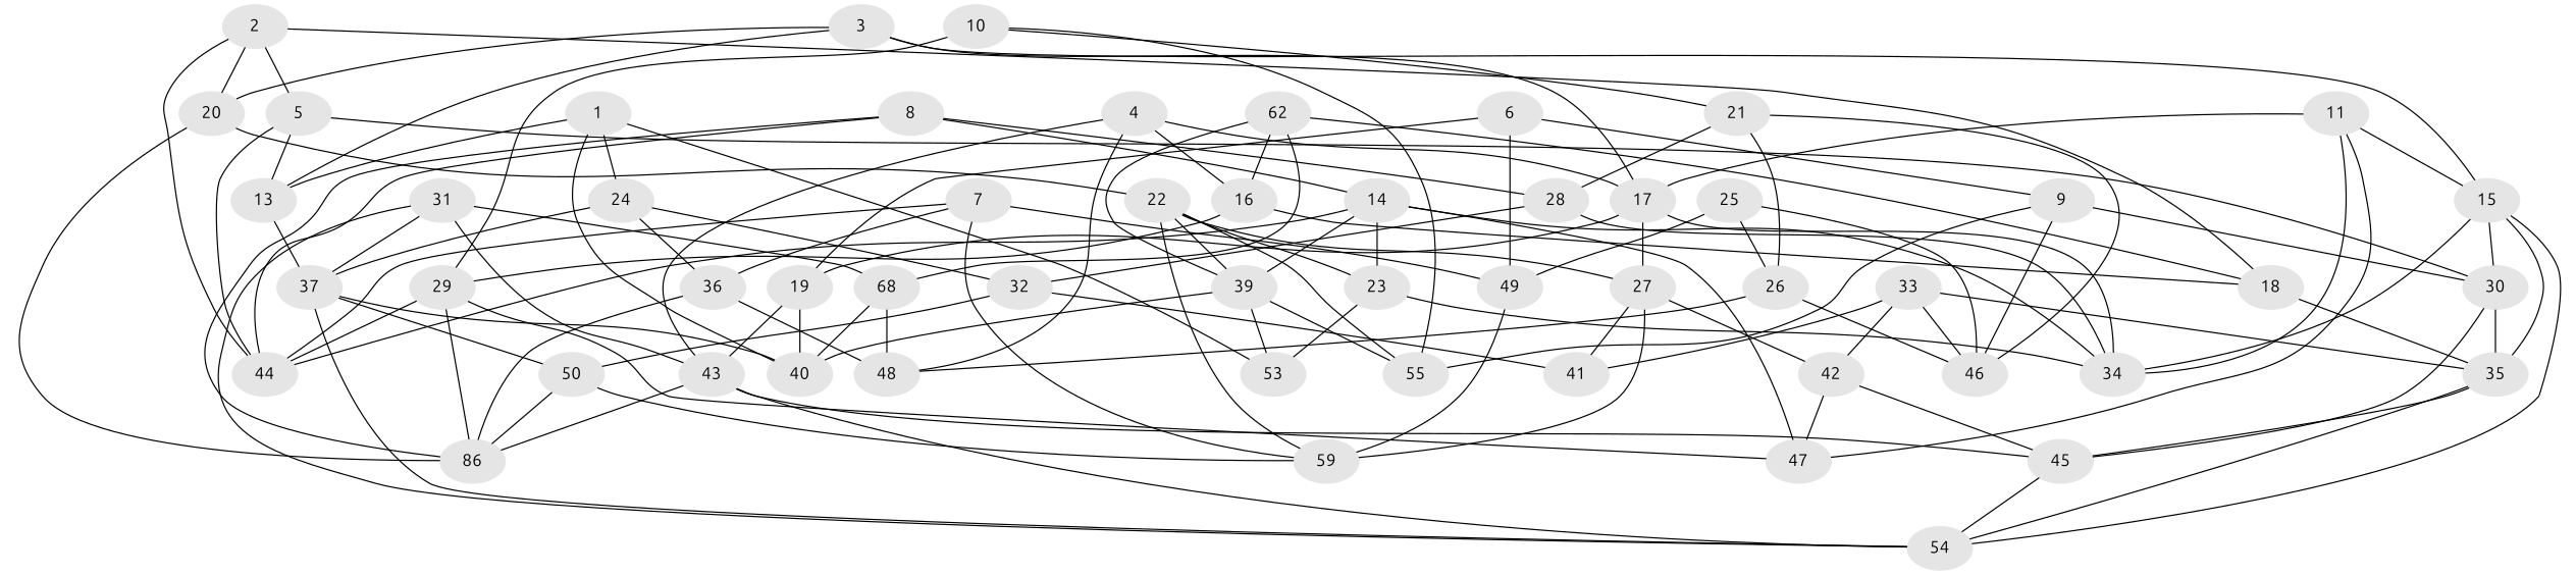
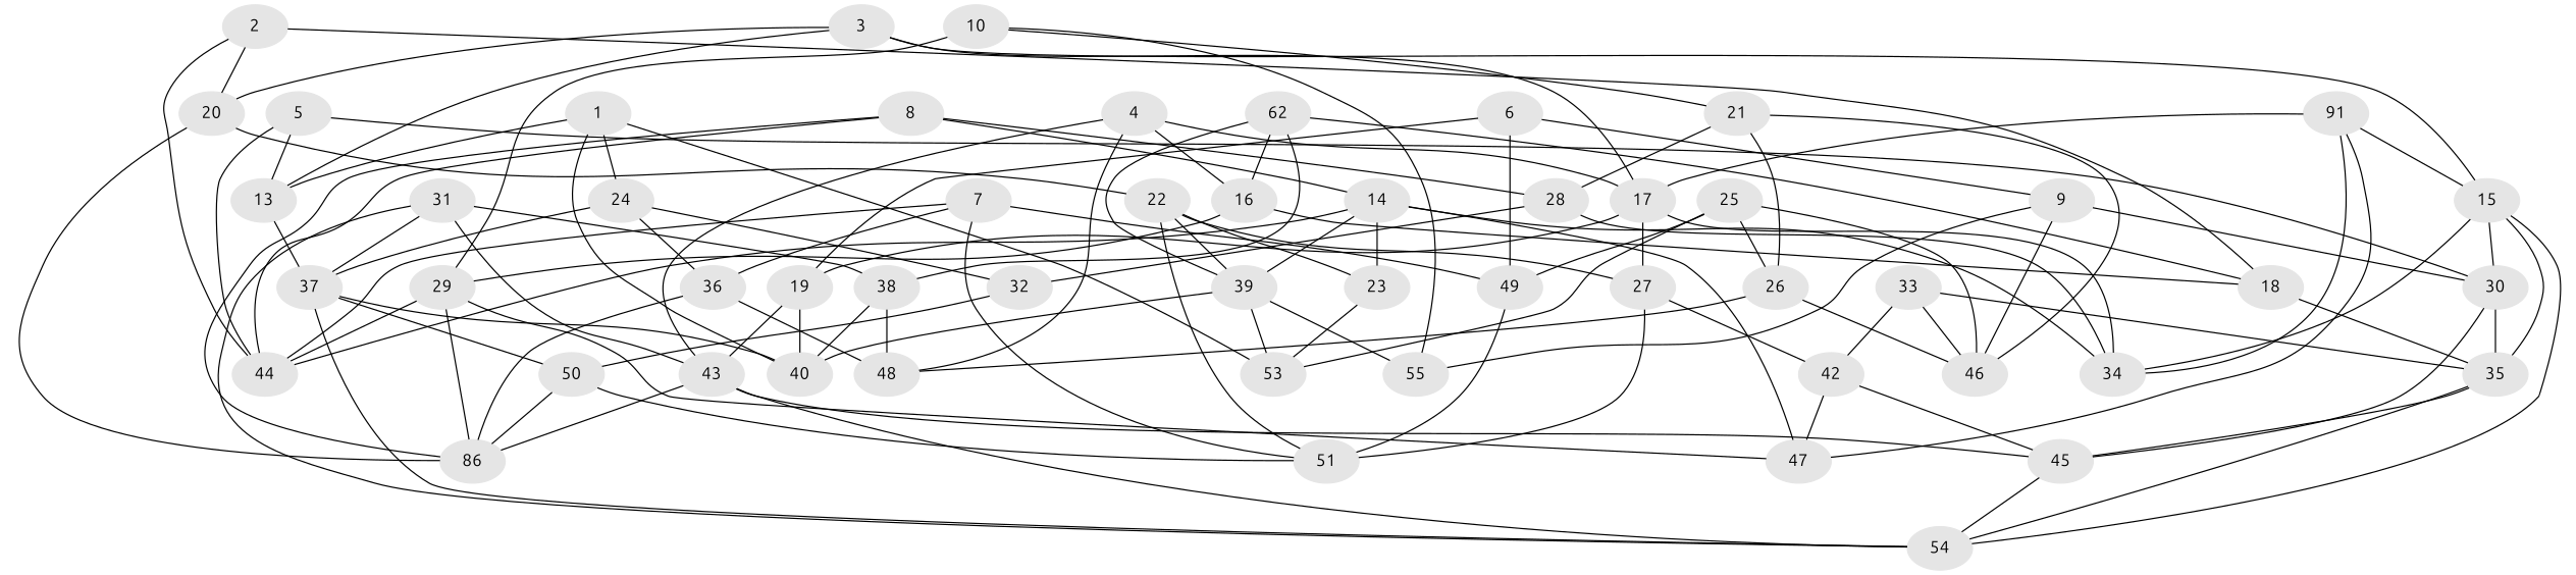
  graph {
    fontname=Ubuntu
    node [color=gray90 fontname=Ubuntu style=filled]
    edge [fontname=Ubuntu weight=1.0]
    1
    13
    24
    40
    53
    37
    36
    32
    2
    5
    18
    20
    44
    30
    35
    n16 [label=86]
    22
    3
    15
    17
    34
    54
    19
    27
    4
    16
    43
    48
    29
    45
    6
    9
    49
    46
    55
-   51 [label=59]
+   51
    7
    8
    14
    28
    47
    39
    23
    10
    21
    26
-   11
+   11 [label=91]
    n48 [label=62]
-   38 [label=68]
+   38
    50
-   41
    42
    25
    31
    33
    1 -- 13
    1 -- 24
    1 -- 40
    1 -- 53
    13 -- 37
    24 -- 37
    24 -- 36
    24 -- 32
    37 -- 40
    37 -- 54
    37 -- 50
    36 -- n16
    36 -- 48
    32 -- 50
-   32 -- 41
-   2 -- 5
    2 -- 18
    2 -- 20
    2 -- 44
    5 -- 13
    5 -- 44
    5 -- 30
    18 -- 35
    20 -- n16
    20 -- 22
    30 -- 35
    30 -- 45 [weight=2.0]
    35 -- 54
    35 -- 45
    22 -- 27
-   22 -- 55
    22 -- 51
    22 -- 39
    22 -- 23
    3 -- 13
    3 -- 20
    3 -- 15
    3 -- 17
    15 -- 30
    15 -- 35
    15 -- 34
    15 -- 54
    17 -- 34
    17 -- 19
    17 -- 27
    19 -- 40
    19 -- 43
    27 -- 51 [weight=2.0]
-   27 -- 41
    27 -- 42
    4 -- 17
    4 -- 16
    4 -- 43
    4 -- 48
    16 -- 18
    16 -- 29
    43 -- n16
    43 -- 54
    43 -- 45
    29 -- 44
    29 -- n16
    29 -- 47
    45 -- 54
    6 -- 19
    6 -- 9
    6 -- 49
    9 -- 30
    9 -- 46
    9 -- 55
    49 -- 51
    7 -- 36
    7 -- 44
    7 -- 49
    7 -- 51
    8 -- 44
    8 -- n16
    8 -- 14
    8 -- 28
    14 -- 44
    14 -- 34
    14 -- 47
    14 -- 39
    14 -- 23
    28 -- 32
    28 -- 34
    39 -- 40
    39 -- 53
    39 -- 55
    23 -- 53
-   23 -- 34
    10 -- 29 [weight=2.0]
    10 -- 55
    10 -- 21
    21 -- 46
    21 -- 28
    21 -- 26
    26 -- 48
    26 -- 46
    11 -- 15
    11 -- 17
    11 -- 34
    11 -- 47
    n48 -- 18
    n48 -- 16
    n48 -- 39
    n48 -- 38
    38 -- 40
    38 -- 48
    50 -- n16
    50 -- 51
    42 -- 45
    42 -- 47
+   25 -- 53
    25 -- 49 [weight=3.0]
    25 -- 46
    25 -- 26
    31 -- 37
    31 -- 54
    31 -- 43
    31 -- 38
    33 -- 35
    33 -- 46
-   33 -- 41
    33 -- 42
  }
